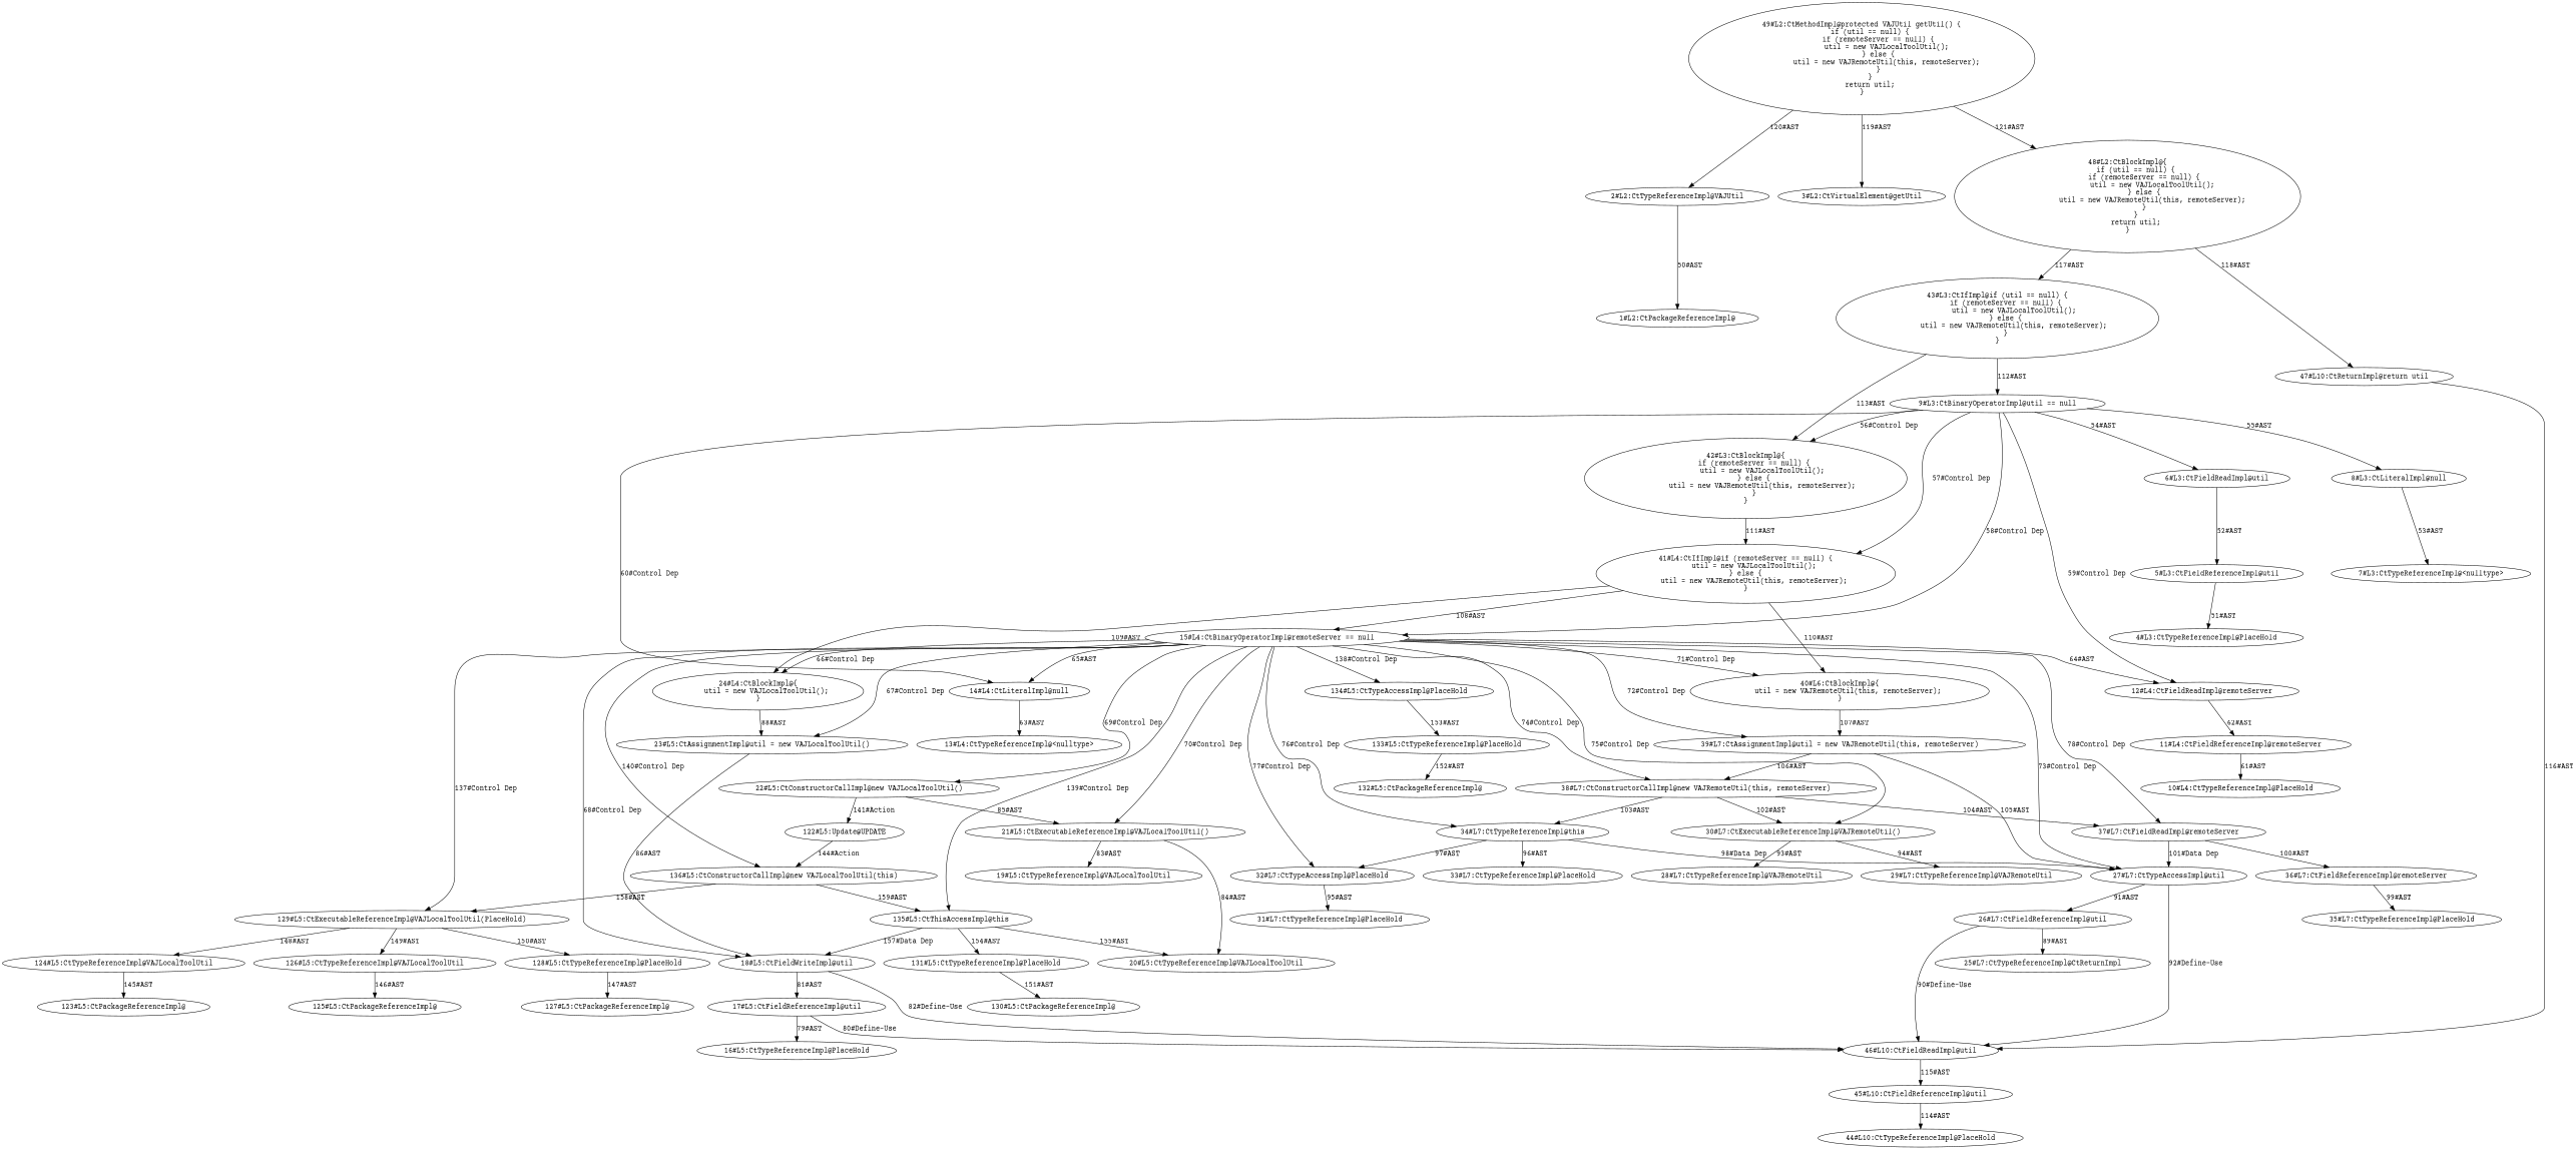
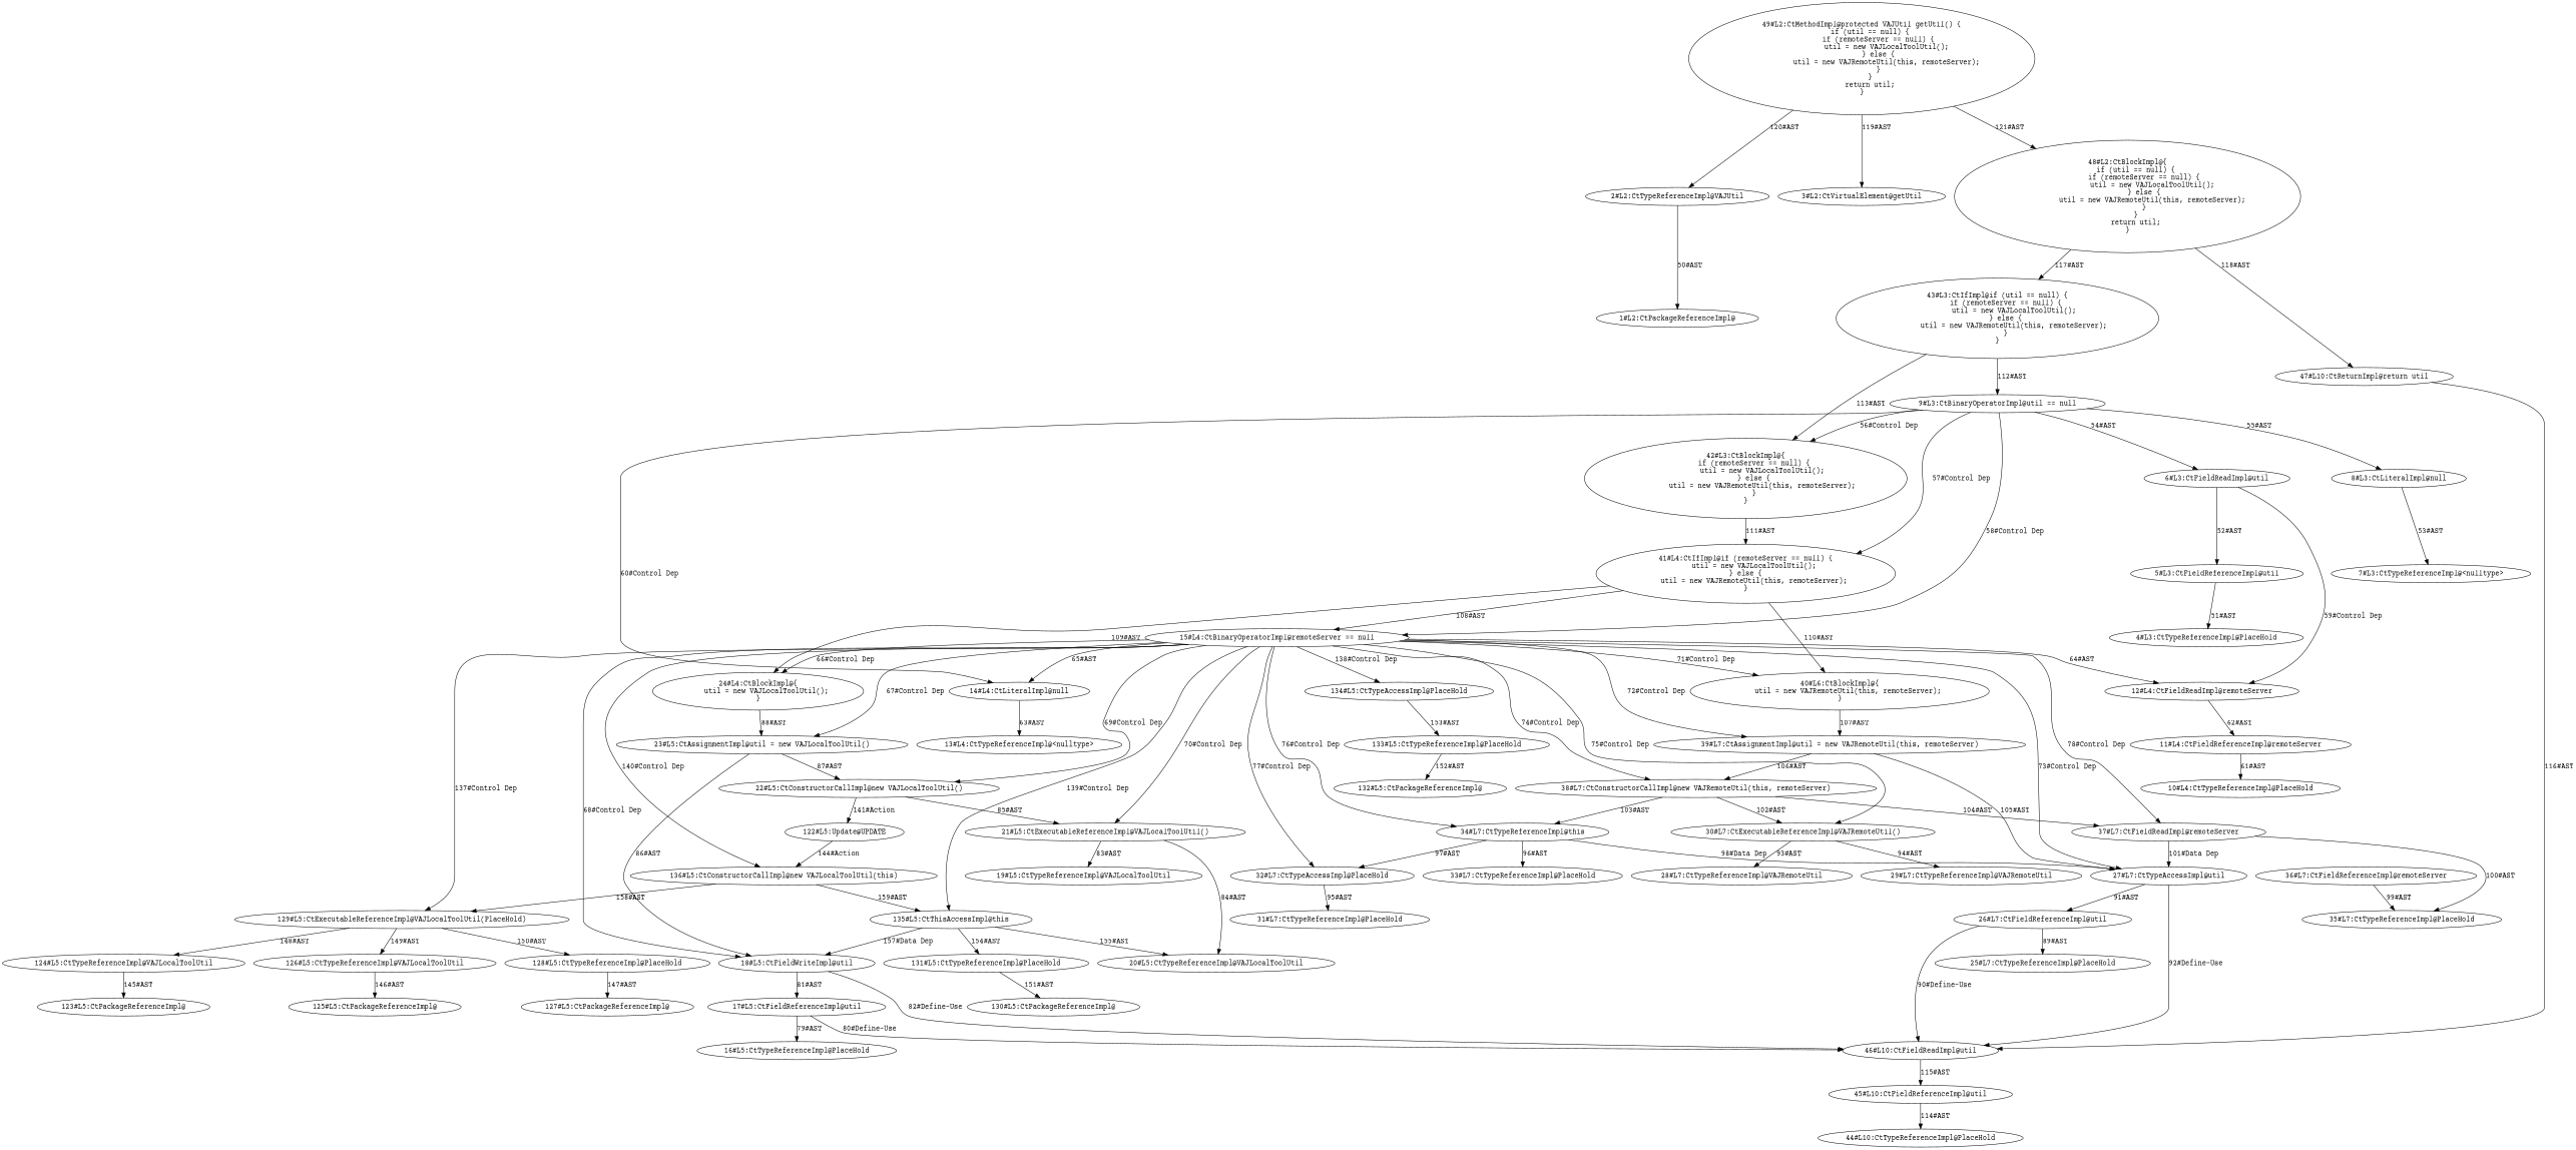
  digraph {
    fontname="Courier Prime"
    node [fontname="Courier Prime" shape=ellipse]
    edge [fontname="Courier Prime"]
    n1 [label="1#L2:CtPackageReferenceImpl@"]
    n2 [label="2#L2:CtTypeReferenceImpl@VAJUtil"]
    n3 [label="3#L2:CtVirtualElement@getUtil"]
    n4 [label="4#L3:CtTypeReferenceImpl@PlaceHold"]
    n5 [label="5#L3:CtFieldReferenceImpl@util"]
    n6 [label="6#L3:CtFieldReadImpl@util"]
    n7 [label="7#L3:CtTypeReferenceImpl@<nulltype>"]
    n8 [label="8#L3:CtLiteralImpl@null"]
    n9 [label="9#L3:CtBinaryOperatorImpl@util == null"]
    n10 [label="12#L4:CtFieldReadImpl@remoteServer"]
    n11 [label="14#L4:CtLiteralImpl@null"]
    n12 [label="15#L4:CtBinaryOperatorImpl@remoteServer == null"]
    n13 [label="41#L4:CtIfImpl@if (remoteServer == null) \{\n    util = new VAJLocalToolUtil();\n\} else \{\n    util = new VAJRemoteUtil(this, remoteServer);\n\}"]
    n14 [label="42#L3:CtBlockImpl@\{\n    if (remoteServer == null) \{\n        util = new VAJLocalToolUtil();\n    \} else \{\n        util = new VAJRemoteUtil(this, remoteServer);\n    \}\n\}"]
    n15 [label="11#L4:CtFieldReferenceImpl@remoteServer"]
    n16 [label="13#L4:CtTypeReferenceImpl@<nulltype>"]
    n17 [label="18#L5:CtFieldWriteImpl@util"]
    n18 [label="21#L5:CtExecutableReferenceImpl@VAJLocalToolUtil()"]
    n19 [label="22#L5:CtConstructorCallImpl@new VAJLocalToolUtil()"]
    n20 [label="23#L5:CtAssignmentImpl@util = new VAJLocalToolUtil()"]
    n21 [label="24#L4:CtBlockImpl@\{\n    util = new VAJLocalToolUtil();\n\}"]
    n22 [label="27#L7:CtTypeAccessImpl@util"]
    n23 [label="30#L7:CtExecutableReferenceImpl@VAJRemoteUtil()"]
    n24 [label="32#L7:CtTypeAccessImpl@PlaceHold"]
    n25 [label="34#L7:CtTypeReferenceImpl@this"]
    n26 [label="37#L7:CtFieldReadImpl@remoteServer"]
    n27 [label="38#L7:CtConstructorCallImpl@new VAJRemoteUtil(this, remoteServer)"]
    n28 [label="39#L7:CtAssignmentImpl@util = new VAJRemoteUtil(this, remoteServer)"]
    n29 [label="40#L6:CtBlockImpl@\{\n    util = new VAJRemoteUtil(this, remoteServer);\n\}"]
    n30 [label="129#L5:CtExecutableReferenceImpl@VAJLocalToolUtil(PlaceHold)"]
    n31 [label="134#L5:CtTypeAccessImpl@PlaceHold"]
    n32 [label="135#L5:CtThisAccessImpl@this"]
    n33 [label="136#L5:CtConstructorCallImpl@new VAJLocalToolUtil(this)"]
    n34 [label="10#L4:CtTypeReferenceImpl@PlaceHold"]
    n35 [label="17#L5:CtFieldReferenceImpl@util"]
    n36 [label="46#L10:CtFieldReadImpl@util"]
    n37 [label="19#L5:CtTypeReferenceImpl@VAJLocalToolUtil"]
    n38 [label="20#L5:CtTypeReferenceImpl@VAJLocalToolUtil"]
    n39 [label="122#L5:Update@UPDATE"]
    n40 [label="26#L7:CtFieldReferenceImpl@util"]
    n41 [label="28#L7:CtTypeReferenceImpl@VAJRemoteUtil"]
    n42 [label="29#L7:CtTypeReferenceImpl@VAJRemoteUtil"]
    n43 [label="31#L7:CtTypeReferenceImpl@PlaceHold"]
    n44 [label="33#L7:CtTypeReferenceImpl@PlaceHold"]
    n45 [label="36#L7:CtFieldReferenceImpl@remoteServer"]
    n46 [label="124#L5:CtTypeReferenceImpl@VAJLocalToolUtil"]
    n47 [label="126#L5:CtTypeReferenceImpl@VAJLocalToolUtil"]
    n48 [label="128#L5:CtTypeReferenceImpl@PlaceHold"]
    n49 [label="133#L5:CtTypeReferenceImpl@PlaceHold"]
    n50 [label="131#L5:CtTypeReferenceImpl@PlaceHold"]
    n51 [label="16#L5:CtTypeReferenceImpl@PlaceHold"]
    n52 [label="45#L10:CtFieldReferenceImpl@util"]
-   n53 [label="25#L7:CtTypeReferenceImpl@CtReturnImpl"]
+   n53 [label="25#L7:CtTypeReferenceImpl@PlaceHold"]
    n54 [label="35#L7:CtTypeReferenceImpl@PlaceHold"]
    n55 [label="43#L3:CtIfImpl@if (util == null) \{\n    if (remoteServer == null) \{\n        util = new VAJLocalToolUtil();\n    \} else \{\n        util = new VAJRemoteUtil(this, remoteServer);\n    \}\n\}"]
    n56 [label="44#L10:CtTypeReferenceImpl@PlaceHold"]
    n57 [label="47#L10:CtReturnImpl@return util"]
    n58 [label="48#L2:CtBlockImpl@\{\n    if (util == null) \{\n        if (remoteServer == null) \{\n            util = new VAJLocalToolUtil();\n        \} else \{\n            util = new VAJRemoteUtil(this, remoteServer);\n        \}\n    \}\n    return util;\n\}"]
    n59 [label="49#L2:CtMethodImpl@protected VAJUtil getUtil() \{\n    if (util == null) \{\n        if (remoteServer == null) \{\n            util = new VAJLocalToolUtil();\n        \} else \{\n            util = new VAJRemoteUtil(this, remoteServer);\n        \}\n    \}\n    return util;\n\}"]
    n60 [label="123#L5:CtPackageReferenceImpl@"]
    n61 [label="125#L5:CtPackageReferenceImpl@"]
    n62 [label="127#L5:CtPackageReferenceImpl@"]
    n63 [label="130#L5:CtPackageReferenceImpl@"]
    n64 [label="132#L5:CtPackageReferenceImpl@"]
    n2 -> n1 [label="50#AST"]
    n5 -> n4 [label="51#AST"]
    n6 -> n5 [label="52#AST"]
    n8 -> n7 [label="53#AST"]
    n9 -> n6 [label="54#AST"]
    n9 -> n8 [label="55#AST"]
-   n9 -> n10 [label="59#Control Dep"]
+   n6 -> n10 [label="59#Control Dep"]
    n9 -> n11 [label="60#Control Dep"]
    n9 -> n12 [label="58#Control Dep"]
    n9 -> n13 [label="57#Control Dep"]
    n9 -> n14 [label="56#Control Dep"]
    n10 -> n15 [label="62#AST"]
    n11 -> n16 [label="63#AST"]
    n12 -> n10 [label="64#AST"]
    n12 -> n11 [label="65#AST"]
    n12 -> n17 [label="68#Control Dep"]
    n12 -> n18 [label="70#Control Dep"]
    n12 -> n19 [label="69#Control Dep"]
    n12 -> n20 [label="67#Control Dep"]
    n12 -> n21 [label="66#Control Dep"]
    n12 -> n22 [label="73#Control Dep"]
    n12 -> n23 [label="75#Control Dep"]
    n12 -> n24 [label="77#Control Dep"]
    n12 -> n25 [label="76#Control Dep"]
    n12 -> n26 [label="78#Control Dep"]
    n12 -> n27 [label="74#Control Dep"]
    n12 -> n28 [label="72#Control Dep"]
    n12 -> n29 [label="71#Control Dep"]
    n12 -> n30 [label="137#Control Dep"]
    n12 -> n31 [label="138#Control Dep"]
    n12 -> n32 [label="139#Control Dep"]
    n12 -> n33 [label="140#Control Dep"]
    n13 -> n12 [label="108#AST"]
    n13 -> n21 [label="109#AST"]
    n13 -> n29 [label="110#AST"]
    n14 -> n13 [label="111#AST"]
    n15 -> n34 [label="61#AST"]
    n17 -> n35 [label="81#AST"]
    n17 -> n36 [label="82#Define-Use"]
    n18 -> n37 [label="83#AST"]
    n18 -> n38 [label="84#AST"]
    n19 -> n18 [label="85#AST"]
    n19 -> n39 [label="141#Action"]
    n20 -> n17 [label="86#AST"]
+   n20 -> n19 [label="87#AST"]
    n21 -> n20 [label="88#AST"]
    n22 -> n36 [label="92#Define-Use"]
    n22 -> n40 [label="91#AST"]
    n23 -> n41 [label="93#AST"]
    n23 -> n42 [label="94#AST"]
    n24 -> n43 [label="95#AST"]
    n25 -> n22 [label="98#Data Dep"]
    n25 -> n24 [label="97#AST"]
    n25 -> n44 [label="96#AST"]
    n26 -> n22 [label="101#Data Dep"]
-   n26 -> n45 [label="100#AST"]
+   n26 -> n54 [label="100#AST"]
    n27 -> n23 [label="102#AST"]
    n27 -> n25 [label="103#AST"]
    n27 -> n26 [label="104#AST"]
    n28 -> n22 [label="105#AST"]
    n28 -> n27 [label="106#AST"]
    n29 -> n28 [label="107#AST"]
    n30 -> n46 [label="148#AST"]
    n30 -> n47 [label="149#AST"]
    n30 -> n48 [label="150#AST"]
    n31 -> n49 [label="153#AST"]
    n32 -> n17 [label="157#Data Dep"]
    n32 -> n38 [label="155#AST"]
    n32 -> n50 [label="154#AST"]
    n33 -> n30 [label="158#AST"]
    n33 -> n32 [label="159#AST"]
    n35 -> n36 [label="80#Define-Use"]
    n35 -> n51 [label="79#AST"]
    n36 -> n52 [label="115#AST"]
    n39 -> n33 [label="144#Action"]
    n40 -> n36 [label="90#Define-Use"]
    n40 -> n53 [label="89#AST"]
    n45 -> n54 [label="99#AST"]
    n46 -> n60 [label="145#AST"]
    n47 -> n61 [label="146#AST"]
    n48 -> n62 [label="147#AST"]
    n49 -> n64 [label="152#AST"]
    n50 -> n63 [label="151#AST"]
    n52 -> n56 [label="114#AST"]
    n55 -> n9 [label="112#AST"]
    n55 -> n14 [label="113#AST"]
    n57 -> n36 [label="116#AST"]
    n58 -> n55 [label="117#AST"]
    n58 -> n57 [label="118#AST"]
    n59 -> n2 [label="120#AST"]
    n59 -> n3 [label="119#AST"]
    n59 -> n58 [label="121#AST"]
  }
